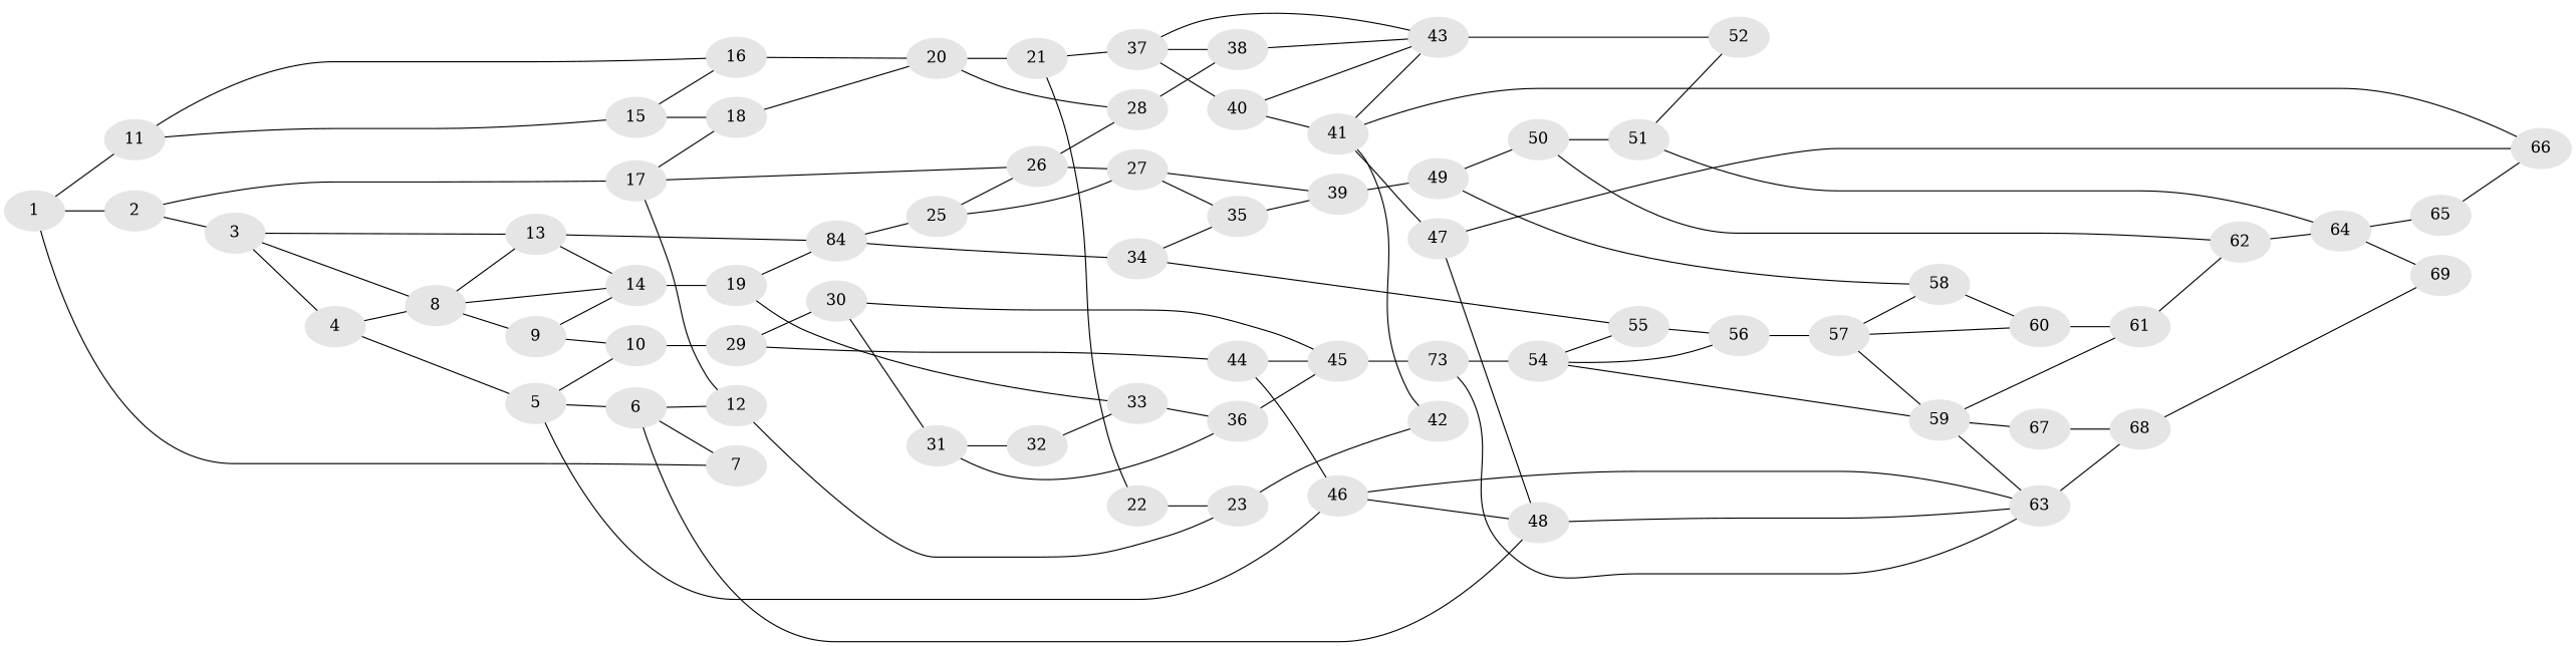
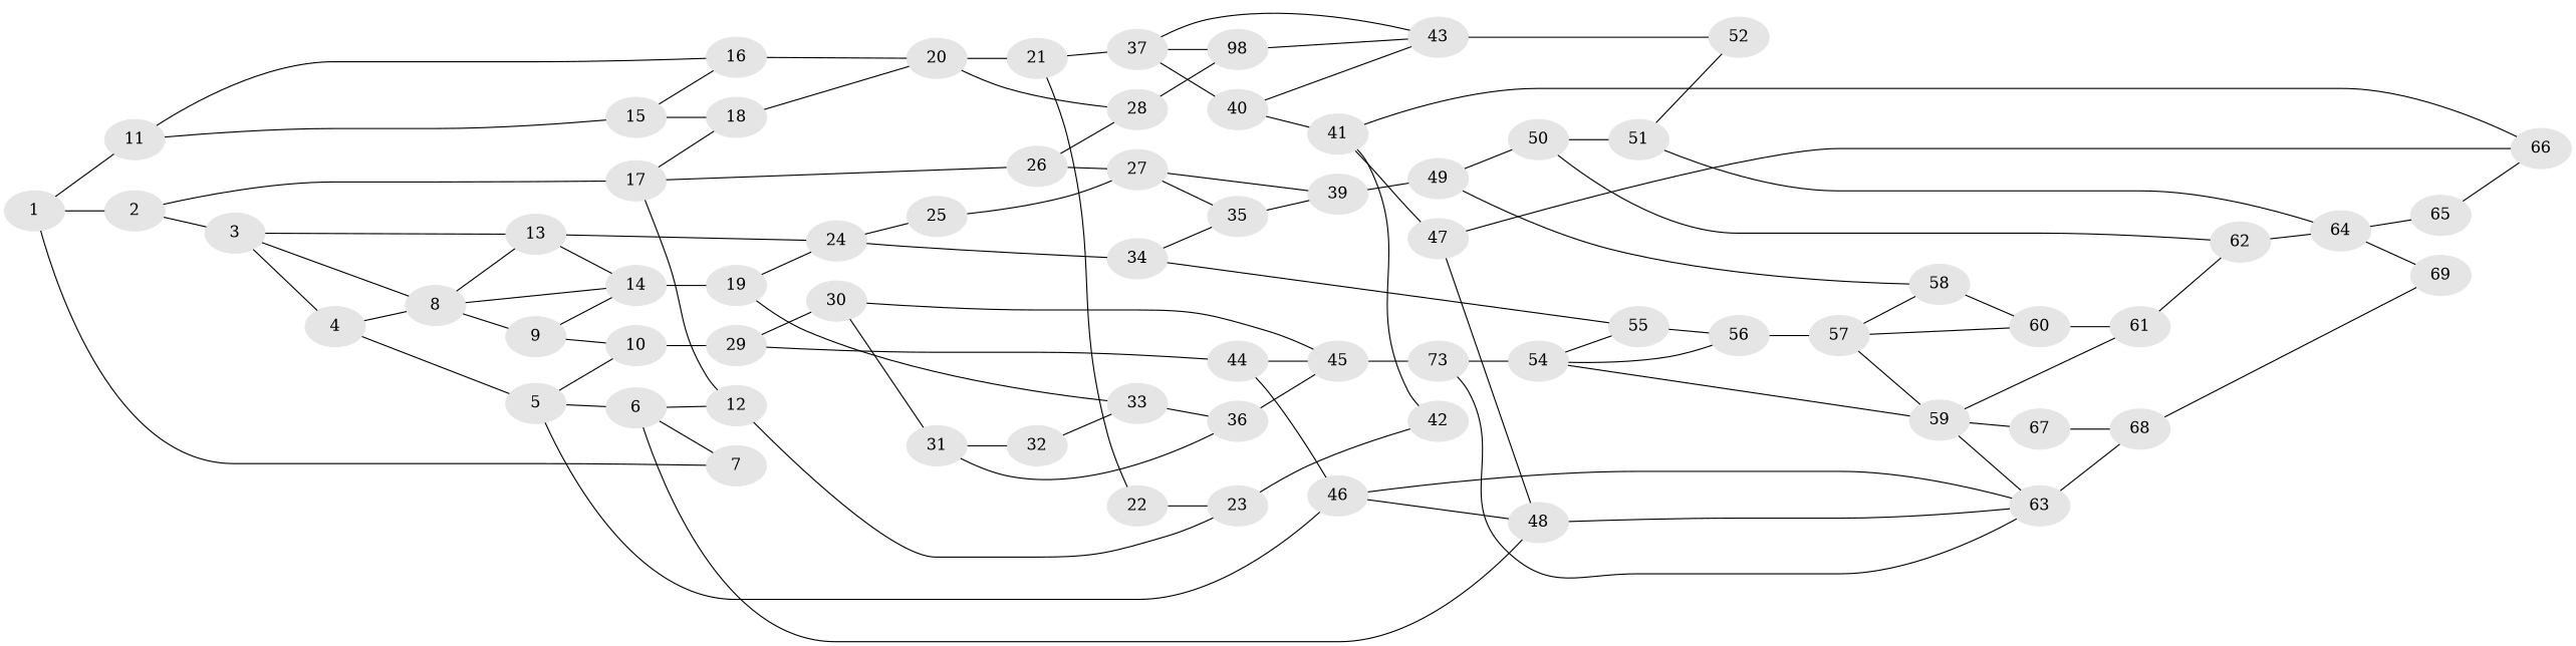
  graph {
    rankdir=LR
    node [color=gray90 style=filled]
    edge [weight=1.0]
    1
    2
    7
    11
    3
    17
    15
    16
    4
    8
    13
    12
    18
    26
    5
    9
    14
-   24 [label=84]
+   24
    6
    10
    46
    48
    29
    63
    23
    19
    30
    44
    20
    42
    25
    34
    33
    21
    28
    27
    36
    22
    37
-   38
+   38 [label=98]
    40
    43
    35
    55
    39
    49
    31
    45
    32
    n50 [label=73]
    56
    41
    52
    50
    58
    47
    66
    54
    68
    51
    62
    60
    64
    65
    69
    59
    57
    61
    67
    1 -- 2 [weight=2.0]
    1 -- 7
    1 -- 11 [weight=2.0]
    2 -- 3 [weight=2.0]
    2 -- 17
    11 -- 15
    11 -- 16
    3 -- 4
    3 -- 8
    3 -- 13
    17 -- 12
    17 -- 18
    17 -- 26
    15 -- 16
    15 -- 18
    16 -- 20
    4 -- 8
    4 -- 5
    8 -- 13
    8 -- 9 [weight=2.0]
    8 -- 14
    13 -- 14
    13 -- 24
    12 -- 23
    18 -- 20
    26 -- 28
    26 -- 27 [weight=3.0]
    5 -- 6
    5 -- 10
    5 -- 46
    9 -- 14
    9 -- 10
    14 -- 19 [weight=2.0]
    24 -- 25
    24 -- 34
    6 -- 7
    6 -- 12
    6 -- 48
    10 -- 29
    46 -- 48
    46 -- 63
    48 -- 63
    29 -- 30
    29 -- 44
    63 -- 68
    23 -- 42
    19 -- 24 [weight=2.0]
    19 -- 33 [weight=2.0]
    30 -- 31 [weight=2.0]
    30 -- 45
    44 -- 46
    44 -- 45 [weight=2.0]
    20 -- 21 [weight=2.0]
    20 -- 28
-   25 -- 26
    25 -- 27
    34 -- 35
    34 -- 55
    33 -- 36
    21 -- 22 [weight=2.0]
    21 -- 37 [weight=2.0]
    28 -- 38
    27 -- 35
    27 -- 39
    36 -- 45
    22 -- 23
    37 -- 38 [weight=2.0]
    37 -- 40
    37 -- 43
    38 -- 43
    40 -- 43
    40 -- 41
    43 -- 52 [weight=2.0]
    35 -- 39
    55 -- 56
    39 -- 49
    49 -- 50
    49 -- 58
    31 -- 36
    31 -- 32 [weight=3.0]
    45 -- n50 [weight=2.0]
    32 -- 33 [weight=3.0]
    n50 -- 63 [weight=2.0]
    n50 -- 54 [weight=2.0]
    56 -- 57
    41 -- 42 [weight=2.0]
-   41 -- 43
    41 -- 47
    41 -- 66
    50 -- 51
    50 -- 62
    58 -- 60
    47 -- 48
    47 -- 66
    54 -- 55
    54 -- 56
    54 -- 59
    68 -- 69
    51 -- 52
    51 -- 64
    62 -- 64
    60 -- 61 [weight=2.0]
    64 -- 65 [weight=2.0]
    64 -- 69 [weight=2.0]
    65 -- 66
    59 -- 63
    59 -- 61
    59 -- 67 [weight=2.0]
    57 -- 58
    57 -- 60 [weight=3.0]
    57 -- 59
    61 -- 62
    67 -- 68
  }
